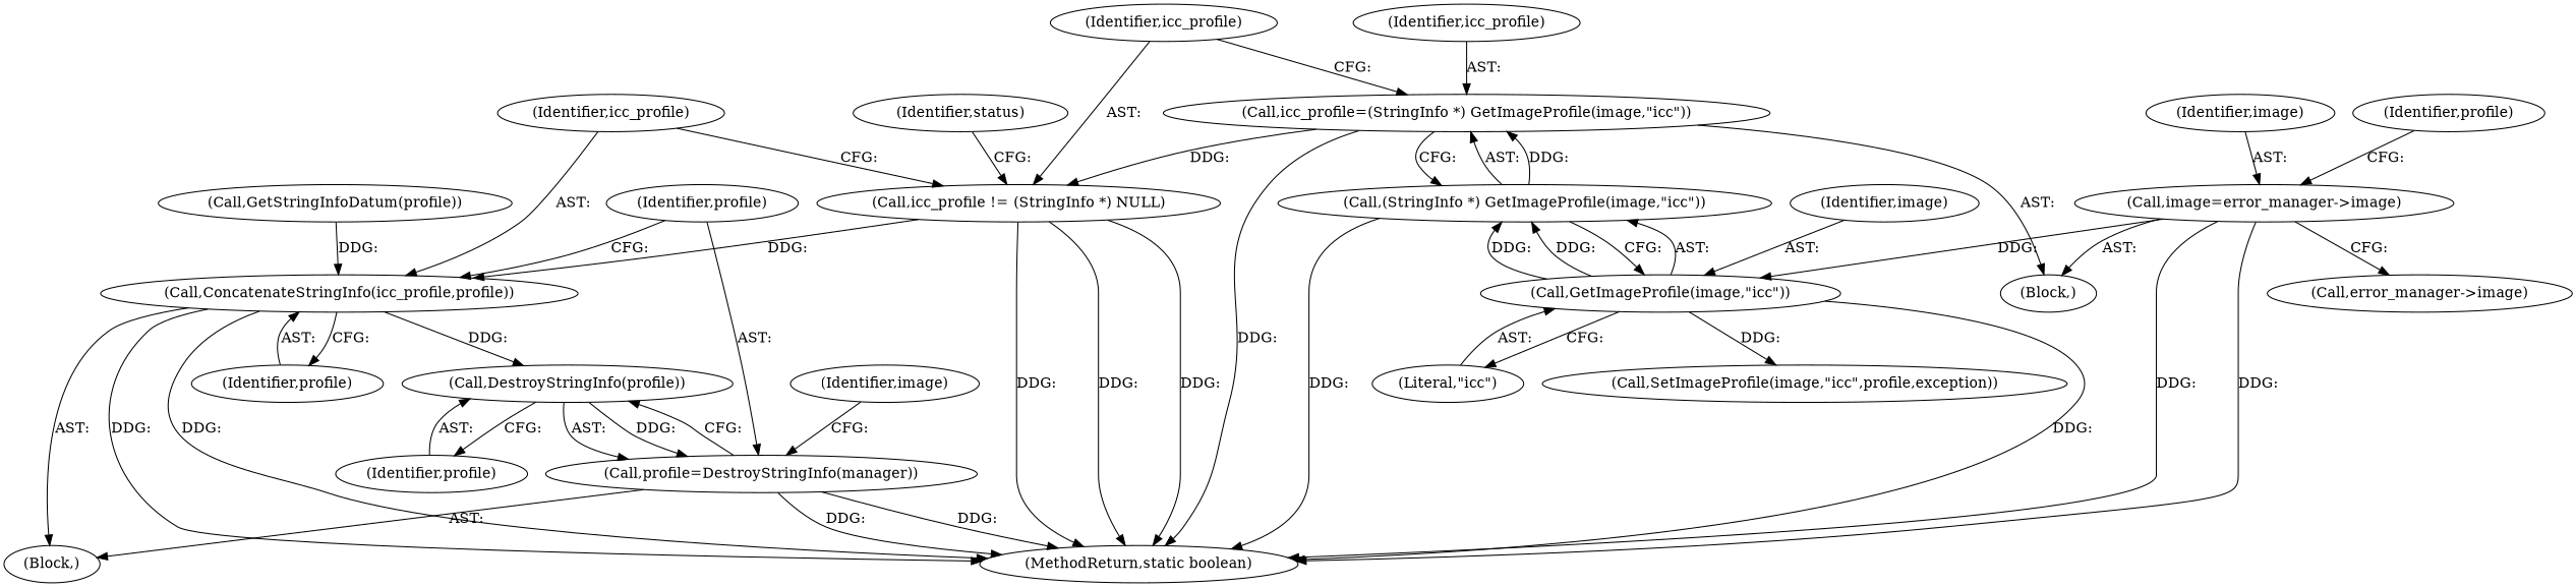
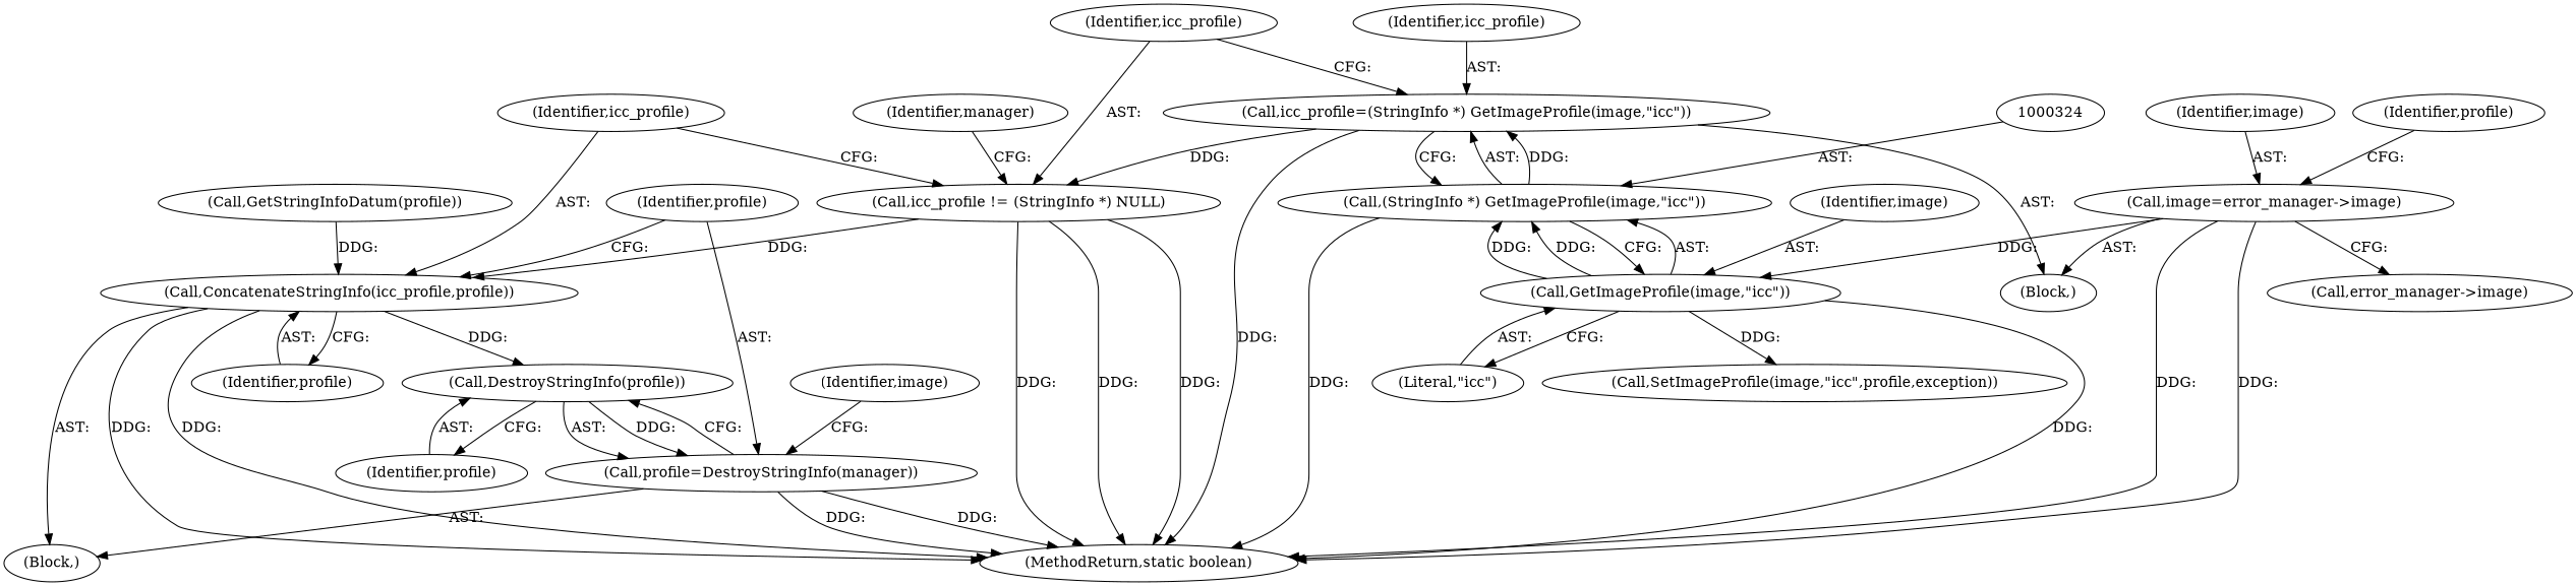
  digraph {
    n1 [label="(Call,icc_profile=(StringInfo *) GetImageProfile(image,\"icc\"))"]
    n2 [label="(Call,(StringInfo *) GetImageProfile(image,\"icc\"))"]
    n3 [label="(Call,icc_profile != (StringInfo *) NULL)"]
    n4 [label="(MethodReturn,static boolean)"]
    n5 [label="(Block,)"]
    n6 [label="(Call,GetImageProfile(image,\"icc\"))"]
    n7 [label="(Call,ConcatenateStringInfo(icc_profile,profile))"]
    n8 [label="(Literal,\"icc\")"]
    n9 [label="(Call,SetImageProfile(image,\"icc\",profile,exception))"]
    n10 [label="(Call,image=error_manager->image)"]
    n11 [label="(Call,error_manager->image)"]
    n12 [label="(Call,DestroyStringInfo(profile))"]
    n13 [label="(Block,)"]
    n14 [label="(Identifier,profile)"]
    n15 [label="(Call,profile=DestroyStringInfo(manager))"]
    n16 [label="(Identifier,profile)"]
    n17 [label="(Identifier,image)"]
    n18 [label="(Identifier,icc_profile)"]
-   n19 [label="(Identifier,status)"]
+   n19 [label="(Identifier,manager)"]
    n20 [label="(Identifier,image)"]
    n21 [label="(Identifier,image)"]
    n22 [label="(Identifier,icc_profile)"]
    n23 [label="(Identifier,profile)"]
    n24 [label="(Call,GetStringInfoDatum(profile))"]
    n25 [label="(Identifier,profile)"]
    n26 [label="(Identifier,icc_profile)"]
+   1000324
    n1 -> n2 [label="CFG: "]
    n1 -> n3 [label="DDG: "]
    n1 -> n4 [label="DDG: "]
    n1 -> n5 [label="AST: "]
    n2 -> n1 [label="AST: "]
    n2 -> n1 [label="DDG: "]
    n2 -> n4 [label="DDG: "]
    n2 -> n6 [label="CFG: "]
    n3 -> n4 [label="DDG: "]
    n3 -> n4 [label="DDG: "]
    n3 -> n4 [label="DDG: "]
    n3 -> n7 [label="DDG: "]
    n6 -> n2 [label="AST: "]
    n6 -> n2 [label="DDG: "]
    n6 -> n2 [label="DDG: "]
    n6 -> n4 [label="DDG: "]
    n6 -> n8 [label="CFG: "]
    n6 -> n9 [label="DDG: "]
    n7 -> n4 [label="DDG: "]
    n7 -> n4 [label="DDG: "]
    n7 -> n12 [label="DDG: "]
    n7 -> n13 [label="AST: "]
    n7 -> n14 [label="CFG: "]
    n8 -> n6 [label="AST: "]
    n10 -> n4 [label="DDG: "]
    n10 -> n4 [label="DDG: "]
    n10 -> n5 [label="AST: "]
    n10 -> n6 [label="DDG: "]
    n10 -> n11 [label="CFG: "]
    n12 -> n15 [label="AST: "]
    n12 -> n15 [label="DDG: "]
    n12 -> n16 [label="CFG: "]
    n14 -> n7 [label="AST: "]
    n15 -> n4 [label="DDG: "]
    n15 -> n4 [label="DDG: "]
    n15 -> n12 [label="CFG: "]
    n15 -> n13 [label="AST: "]
    n16 -> n12 [label="AST: "]
    n17 -> n6 [label="AST: "]
    n18 -> n1 [label="CFG: "]
    n18 -> n3 [label="AST: "]
    n19 -> n3 [label="CFG: "]
    n20 -> n10 [label="AST: "]
    n21 -> n15 [label="CFG: "]
    n22 -> n1 [label="AST: "]
    n23 -> n10 [label="CFG: "]
    n24 -> n7 [label="DDG: "]
    n25 -> n7 [label="CFG: "]
    n25 -> n15 [label="AST: "]
    n26 -> n3 [label="CFG: "]
    n26 -> n7 [label="AST: "]
+   1000324 -> n2 [label="AST: "]
  }
